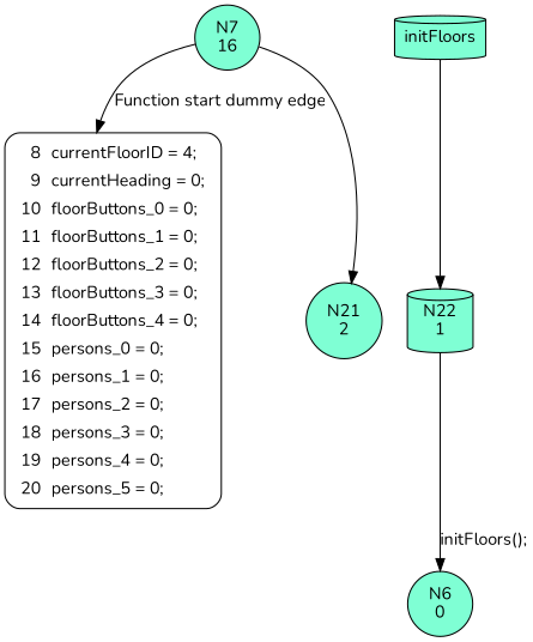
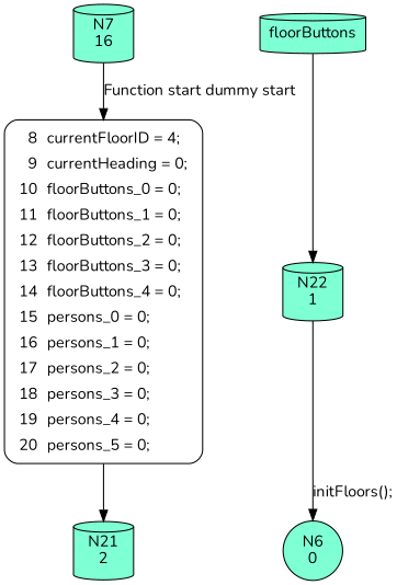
  digraph {
    fontname=Nunito
    node [fillcolor=aquamarine fontname=Nunito shape=cylinder style=filled]
    edge [fontname=Nunito]
-   n1 [label="N7\n16" shape=circle]
+   n1 [label="N7\n16"]
    n2 [fillcolor=white label=<<table border="0" cellborder="0" cellpadding="3" bgcolor="white"><tr><td align="right">8</td><td align="left">currentFloorID = 4;</td></tr><tr><td align="right">9</td><td align="left">currentHeading = 0;</td></tr><tr><td align="right">10</td><td align="left">floorButtons_0 = 0;</td></tr><tr><td align="right">11</td><td align="left">floorButtons_1 = 0;</td></tr><tr><td align="right">12</td><td align="left">floorButtons_2 = 0;</td></tr><tr><td align="right">13</td><td align="left">floorButtons_3 = 0;</td></tr><tr><td align="right">14</td><td align="left">floorButtons_4 = 0;</td></tr><tr><td align="right">15</td><td align="left">persons_0 = 0;</td></tr><tr><td align="right">16</td><td align="left">persons_1 = 0;</td></tr><tr><td align="right">17</td><td align="left">persons_2 = 0;</td></tr><tr><td align="right">18</td><td align="left">persons_3 = 0;</td></tr><tr><td align="right">19</td><td align="left">persons_4 = 0;</td></tr><tr><td align="right">20</td><td align="left">persons_5 = 0;</td></tr></table>> penwidth=1 shape=Mrecord style="filled,bold"]
-   n3 [label="N21\n2" shape=circle]
-   n4 [label=initFloors]
+   n3 [label="N21\n2"]
+   n4 [label=floorButtons]
    n5 [label="N22\n1"]
    n6 [label="N6\n0" shape=circle]
-   n1 -> n2 [label="Function start dummy edge"]
-   n1 -> n3
+   n1 -> n2 [label="Function start dummy start"]
+   n2 -> n3
    n4 -> n5
    n5 -> n6 [label="initFloors();"]
  }
